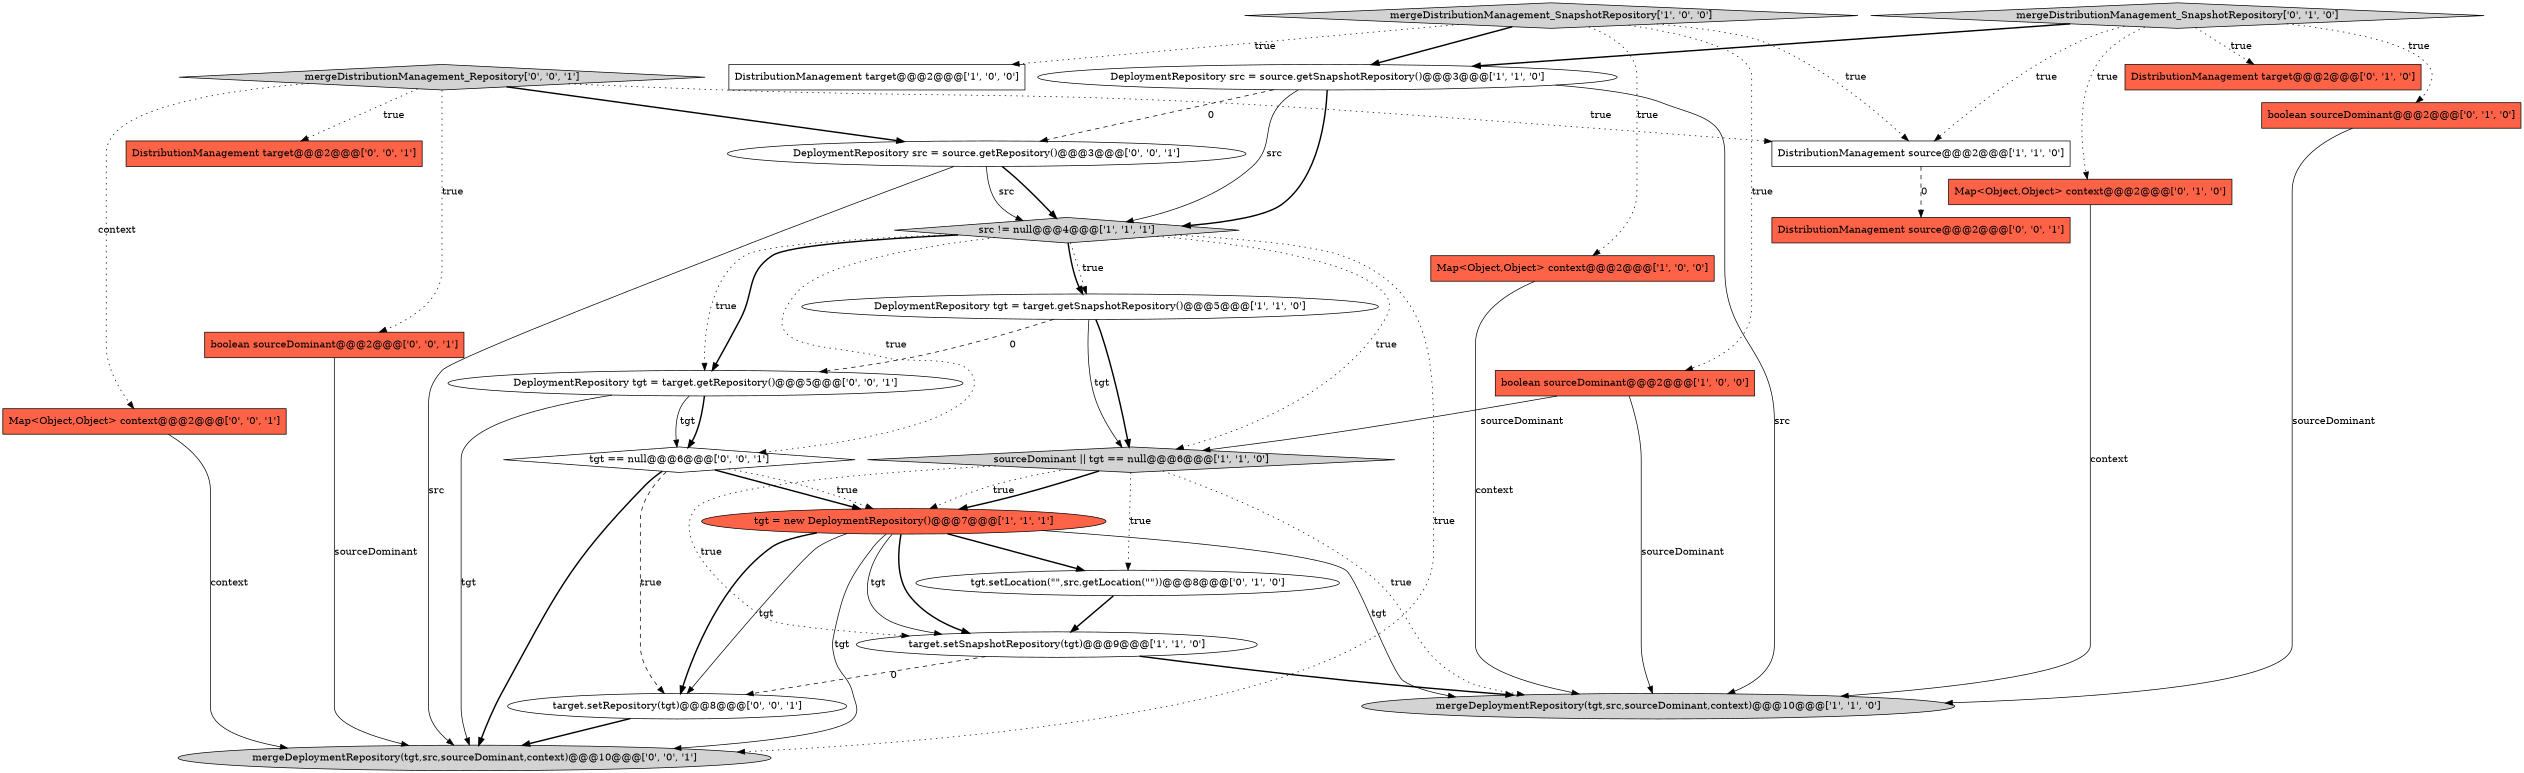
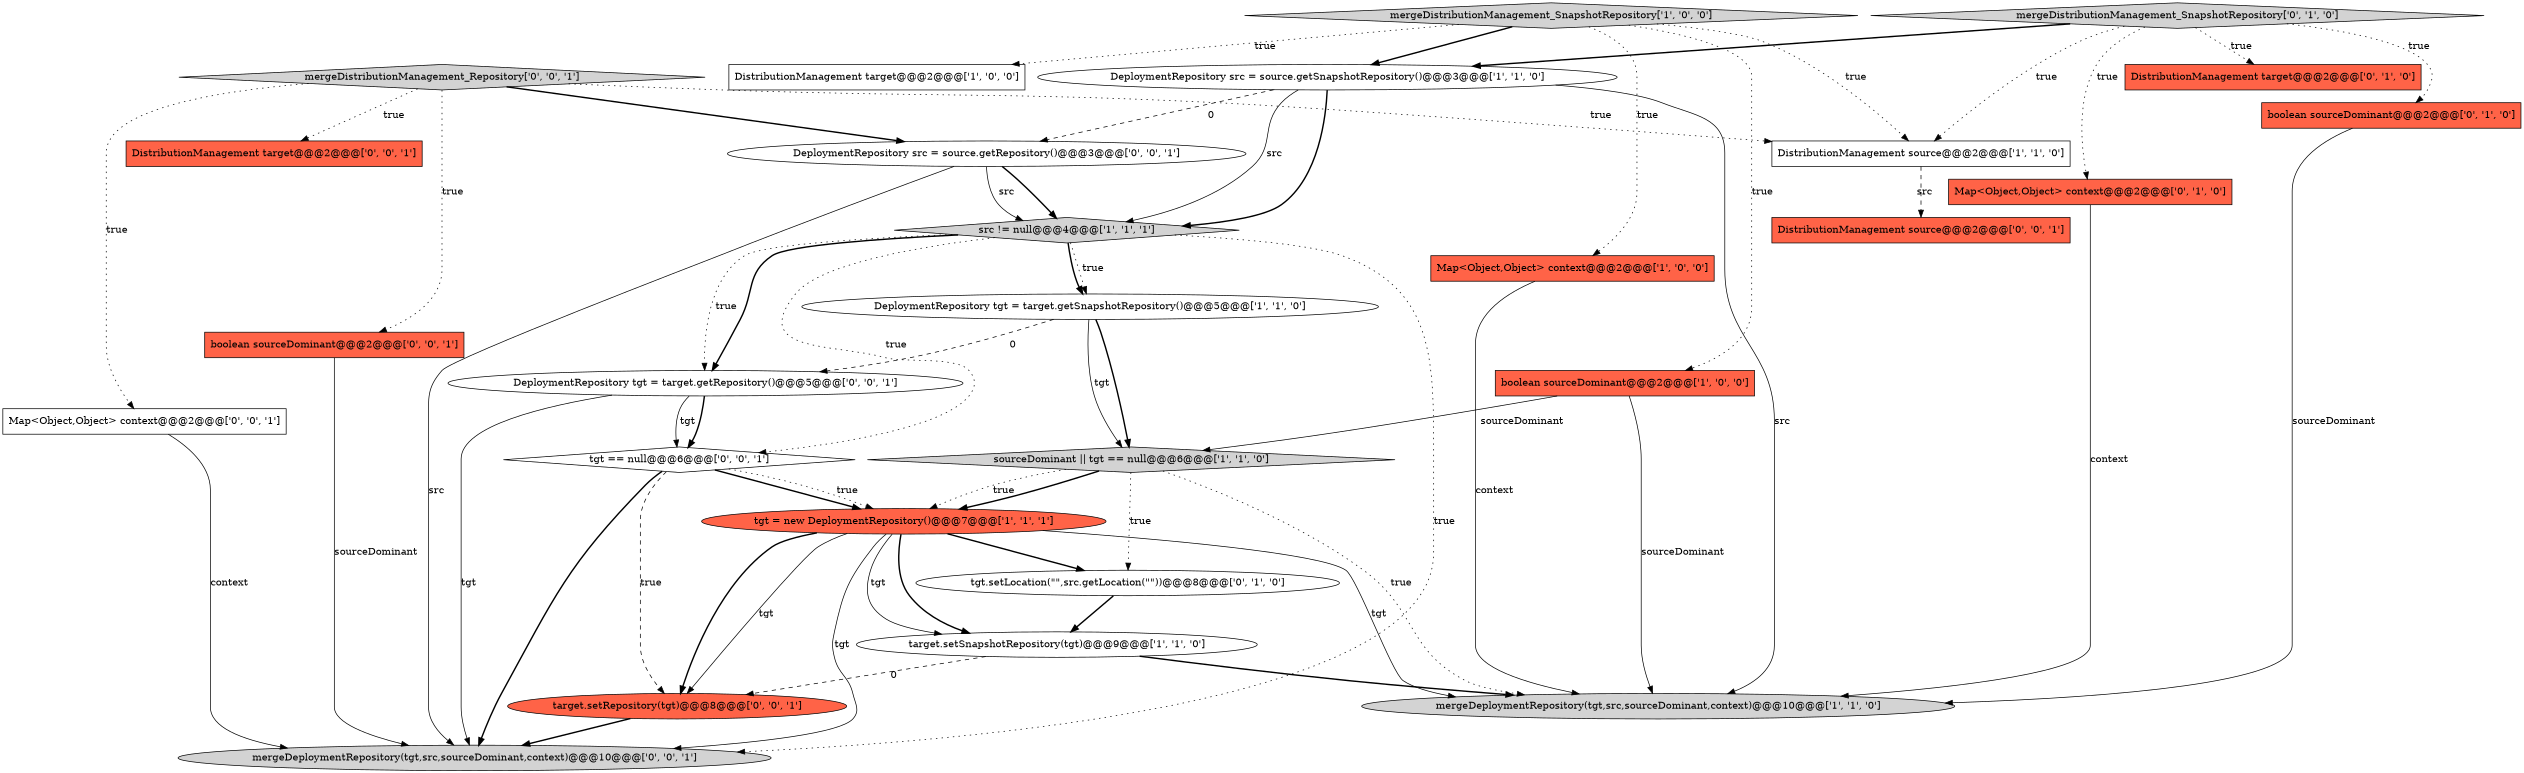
  digraph {
    node [fillcolor=white shape=box style=filled]
    edge [style=dotted]
    n1 [fillcolor=lightgray label="mergeDistributionManagement_SnapshotRepository['0', '1', '0']" shape=diamond]
    n2 [label="DeploymentRepository src = source.getSnapshotRepository()@@@3@@@['1', '1', '0']" shape=ellipse]
    n3 [fillcolor=tomato label="boolean sourceDominant@@@2@@@['0', '1', '0']"]
    n4 [label="DistributionManagement source@@@2@@@['1', '1', '0']"]
    n5 [fillcolor=tomato label="DistributionManagement target@@@2@@@['0', '1', '0']"]
    n6 [fillcolor=tomato label="Map<Object,Object> context@@@2@@@['0', '1', '0']"]
    n7 [label="DeploymentRepository src = source.getRepository()@@@3@@@['0', '0', '1']" shape=ellipse]
    n8 [fillcolor=lightgray label="src != null@@@4@@@['1', '1', '1']" shape=diamond]
    n9 [fillcolor=lightgray label="mergeDeploymentRepository(tgt,src,sourceDominant,context)@@@10@@@['1', '1', '0']" shape=ellipse]
    n10 [fillcolor=tomato label="DistributionManagement source@@@2@@@['0', '0', '1']"]
    n11 [label="DeploymentRepository tgt = target.getRepository()@@@5@@@['0', '0', '1']" shape=ellipse]
    n12 [fillcolor=lightgray label="mergeDeploymentRepository(tgt,src,sourceDominant,context)@@@10@@@['0', '0', '1']" shape=ellipse]
    n13 [label="tgt == null@@@6@@@['0', '0', '1']" shape=diamond]
    n14 [fillcolor=tomato label="tgt = new DeploymentRepository()@@@7@@@['1', '1', '1']" shape=ellipse]
-   n15 [label="target.setRepository(tgt)@@@8@@@['0', '0', '1']" shape=ellipse]
+   n15 [fillcolor=tomato label="target.setRepository(tgt)@@@8@@@['0', '0', '1']" shape=ellipse]
    n16 [fillcolor=lightgray label="sourceDominant || tgt == null@@@6@@@['1', '1', '0']" shape=diamond]
    n17 [label="DeploymentRepository tgt = target.getSnapshotRepository()@@@5@@@['1', '1', '0']" shape=ellipse]
    n18 [label="target.setSnapshotRepository(tgt)@@@9@@@['1', '1', '0']" shape=ellipse]
    n19 [label="tgt.setLocation(\"\",src.getLocation(\"\"))@@@8@@@['0', '1', '0']" shape=ellipse]
    n20 [fillcolor=tomato label="DistributionManagement target@@@2@@@['0', '0', '1']"]
    n21 [fillcolor=tomato label="boolean sourceDominant@@@2@@@['1', '0', '0']"]
    n22 [fillcolor=lightgray label="mergeDistributionManagement_Repository['0', '0', '1']" shape=diamond]
    n23 [fillcolor=tomato label="boolean sourceDominant@@@2@@@['0', '0', '1']"]
-   n24 [fillcolor=tomato label="Map<Object,Object> context@@@2@@@['0', '0', '1']"]
+   n24 [label="Map<Object,Object> context@@@2@@@['0', '0', '1']"]
    n25 [fillcolor=lightgray label="mergeDistributionManagement_SnapshotRepository['1', '0', '0']" shape=diamond]
    n26 [fillcolor=tomato label="Map<Object,Object> context@@@2@@@['1', '0', '0']"]
    n27 [label="DistributionManagement target@@@2@@@['1', '0', '0']"]
    n1 -> n2 [style=bold]
    n1 -> n3 [label=true]
    n1 -> n4 [label=true]
    n1 -> n5 [label=true]
    n1 -> n6 [label=true]
    n2 -> n7 [label=0 style=dashed]
    n2 -> n8 [style=bold]
    n2 -> n8 [label=src style=solid]
    n2 -> n9 [label=src style=solid]
    n3 -> n9 [label=sourceDominant style=solid]
-   n4 -> n10 [label=0 style=dashed]
+   n4 -> n10 [label=src style=dashed]
    n6 -> n9 [label=context style=solid]
    n7 -> n8 [style=bold]
    n7 -> n8 [label=src style=solid]
    n7 -> n12 [label=src style=solid]
    n8 -> n11 [label=true]
    n8 -> n11 [style=bold]
    n8 -> n12 [label=true]
    n8 -> n13 [label=true]
-   n8 -> n16 [label=true]
    n8 -> n17 [label=true]
    n8 -> n17 [style=bold]
    n11 -> n12 [label=tgt style=solid]
    n11 -> n13 [label=tgt style=solid]
    n11 -> n13 [style=bold]
    n13 -> n12 [style=bold]
    n13 -> n14 [style=bold]
    n13 -> n14 [label=true]
    n13 -> n15 [label=true style=dashed]
    n14 -> n9 [label=tgt style=solid]
    n14 -> n12 [label=tgt style=solid]
    n14 -> n15 [style=bold]
    n14 -> n15 [label=tgt style=solid]
    n14 -> n18 [label=tgt style=solid]
    n14 -> n18 [style=bold]
    n14 -> n19 [style=bold]
    n15 -> n12 [style=bold]
    n16 -> n9 [label=true]
    n16 -> n14 [label=true]
    n16 -> n14 [style=bold]
-   n16 -> n18 [label=true]
    n16 -> n19 [label=true]
    n17 -> n11 [label=0 style=dashed]
    n17 -> n16 [style=bold]
    n17 -> n16 [label=tgt style=solid]
    n18 -> n9 [style=bold]
    n18 -> n15 [label=0 style=dashed]
    n19 -> n18 [style=bold]
    n21 -> n9 [label=sourceDominant style=solid]
    n21 -> n16 [label=sourceDominant style=solid]
    n22 -> n4 [label=true]
    n22 -> n7 [style=bold]
    n22 -> n20 [label=true]
    n22 -> n23 [label=true]
-   n22 -> n24 [label=context]
+   n22 -> n24 [label=true]
    n23 -> n12 [label=sourceDominant style=solid]
    n24 -> n12 [label=context style=solid]
    n25 -> n2 [style=bold]
    n25 -> n4 [label=true]
    n25 -> n21 [label=true]
    n25 -> n26 [label=true]
    n25 -> n27 [label=true]
    n26 -> n9 [label=context style=solid]
  }
